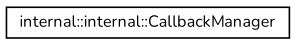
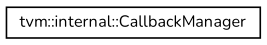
  digraph {
    rankdir=LR
    fontname=Nunito
-   n1 [color=black fillcolor=white fontname=Nunito fontsize=10 height=0.2 label="internal::internal::CallbackManager" shape=record style=filled width=0.4]
+   n1 [color=black fillcolor=white fontname=Nunito fontsize=10 height=0.2 label="tvm::internal::CallbackManager" shape=record style=filled width=0.4]
  }
